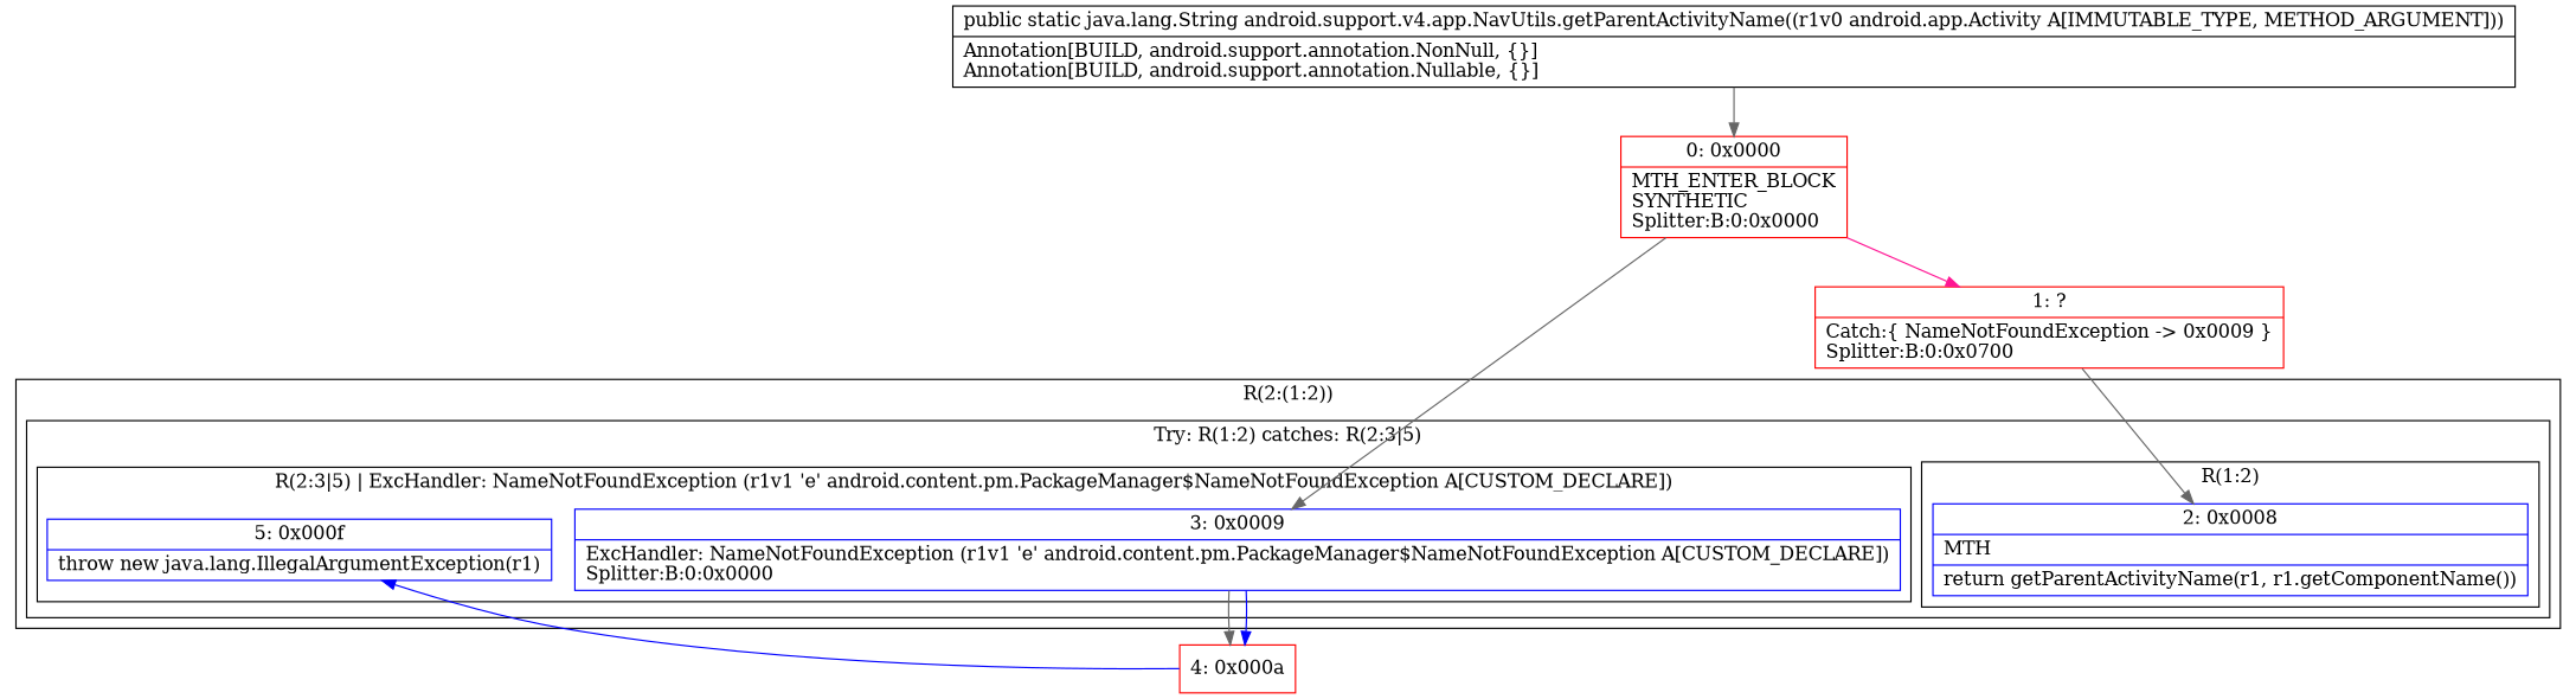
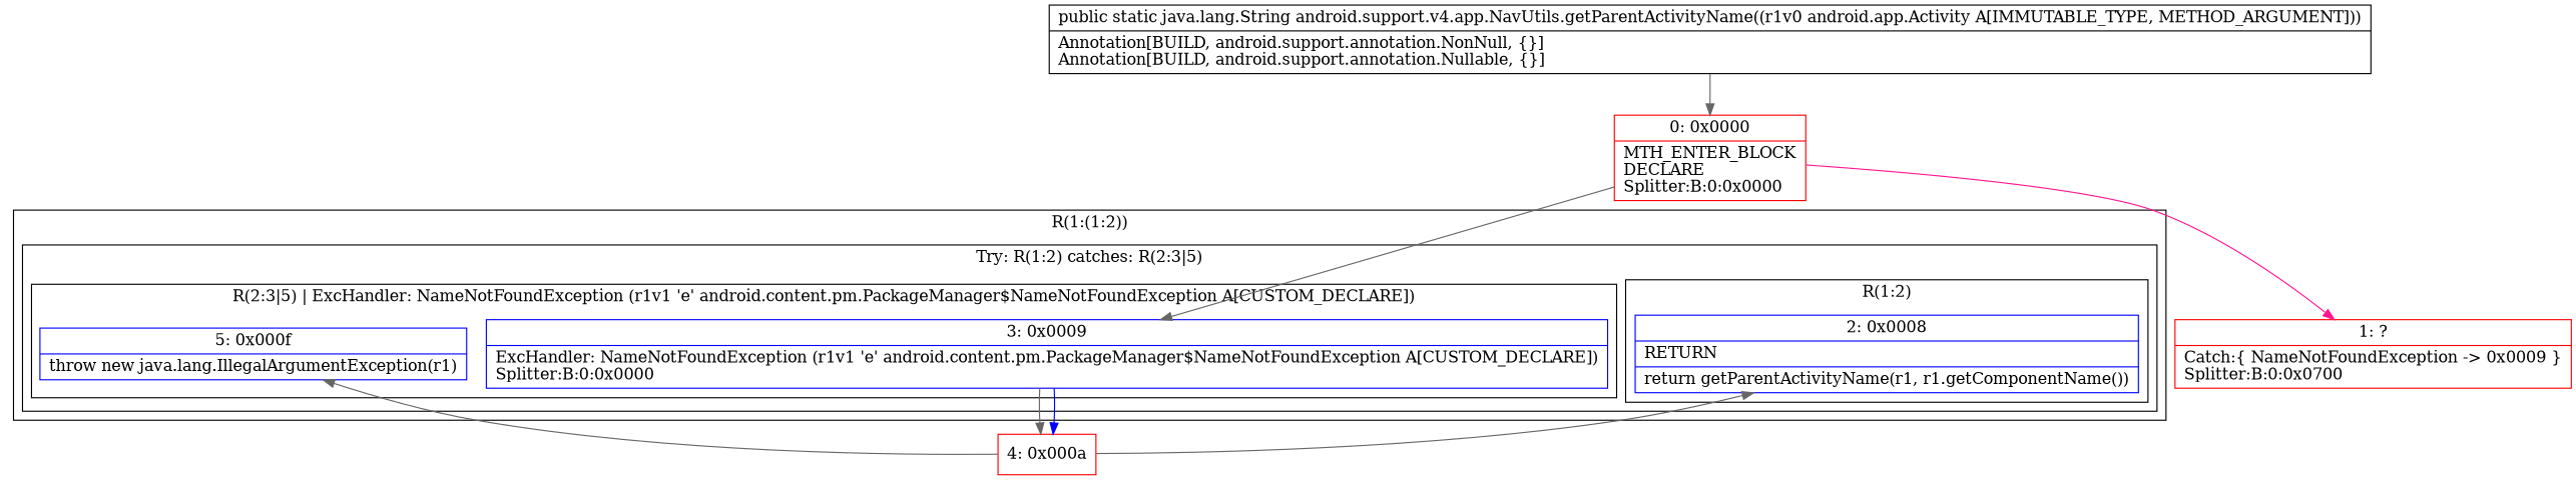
  digraph {
    node [color=blue shape=record]
    edge [color=gray40]
-   n1 [label="{2\:\ 0x0008|MTH\l|return getParentActivityName(r1, r1.getComponentName())\l}"]
+   n1 [label="{2\:\ 0x0008|RETURN\l|return getParentActivityName(r1, r1.getComponentName())\l}"]
    n2 [label="{3\:\ 0x0009|ExcHandler: NameNotFoundException (r1v1 'e' android.content.pm.PackageManager$NameNotFoundException A[CUSTOM_DECLARE])\lSplitter:B:0:0x0000\l}"]
    n3 [label="{5\:\ 0x000f|throw new java.lang.IllegalArgumentException(r1)\l}"]
    n4 [color=red label="{4\:\ 0x000a}"]
-   n5 [color=red label="{0\:\ 0x0000|MTH_ENTER_BLOCK\lSYNTHETIC\lSplitter:B:0:0x0000\l}"]
+   n5 [color=red label="{0\:\ 0x0000|MTH_ENTER_BLOCK\lDECLARE\lSplitter:B:0:0x0000\l}"]
    n6 [color=red label="{1\:\ ?|Catch:\{ NameNotFoundException \-\> 0x0009 \}\lSplitter:B:0:0x0700\l}"]
    n7 [label="{public static java.lang.String android.support.v4.app.NavUtils.getParentActivityName((r1v0 android.app.Activity A[IMMUTABLE_TYPE, METHOD_ARGUMENT]))  | Annotation[BUILD, android.support.annotation.NonNull, \{\}]\lAnnotation[BUILD, android.support.annotation.Nullable, \{\}]\l}" color=""]
    subgraph cluster_1 {
-     label="R(2:(1:2))"
+     label="R(1:(1:2))"
      subgraph cluster_2 {
        label="Try: R(1:2) catches: R(2:3|5)"
        subgraph cluster_3 {
          label="R(1:2)"
          n1
        }
        subgraph cluster_4 {
          label="R(2:3|5) | ExcHandler: NameNotFoundException (r1v1 'e' android.content.pm.PackageManager$NameNotFoundException A[CUSTOM_DECLARE])\l"
          n2
          n3
        }
      }
    }
    subgraph cluster_5 {
      label="R(2:3|5) | ExcHandler: NameNotFoundException (r1v1 'e' android.content.pm.PackageManager$NameNotFoundException A[CUSTOM_DECLARE])\l"
    }
    n2 -> n4
    n2 -> n4 [color=blue]
-   n4 -> n3 [color=blue]
+   n4 -> n3
    n5 -> n2
    n5 -> n6 [color=deeppink]
-   n6 -> n1
+   n4 -> n1
    n7 -> n5
  }
